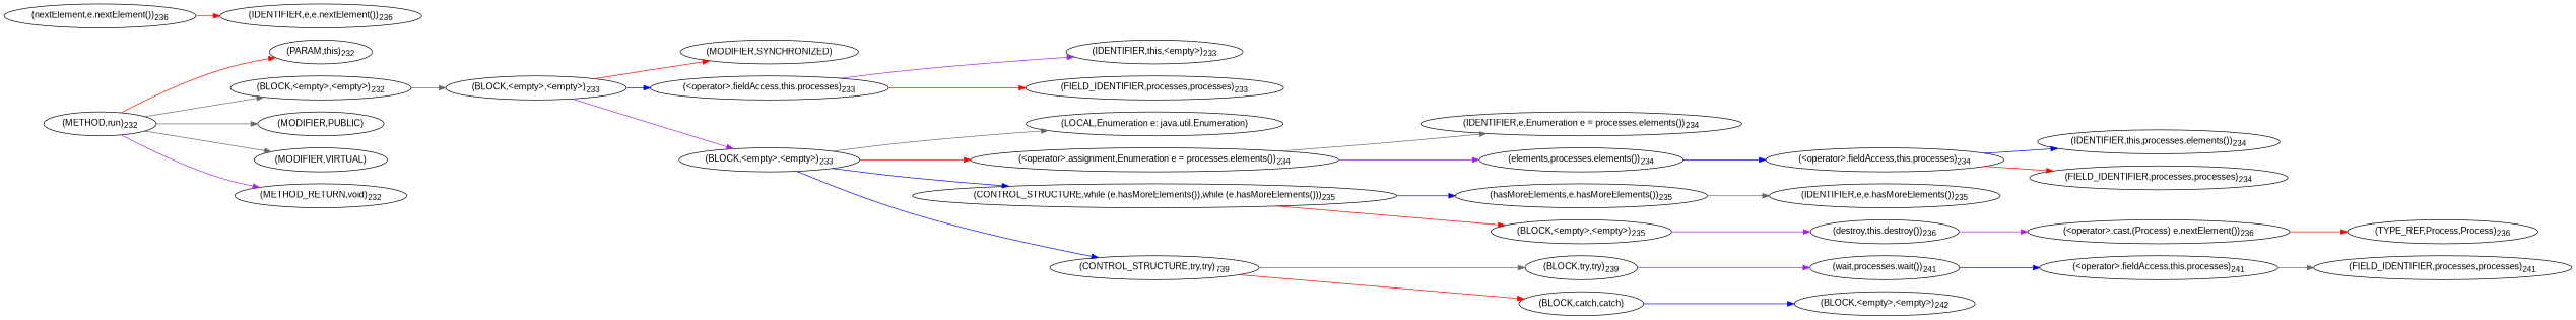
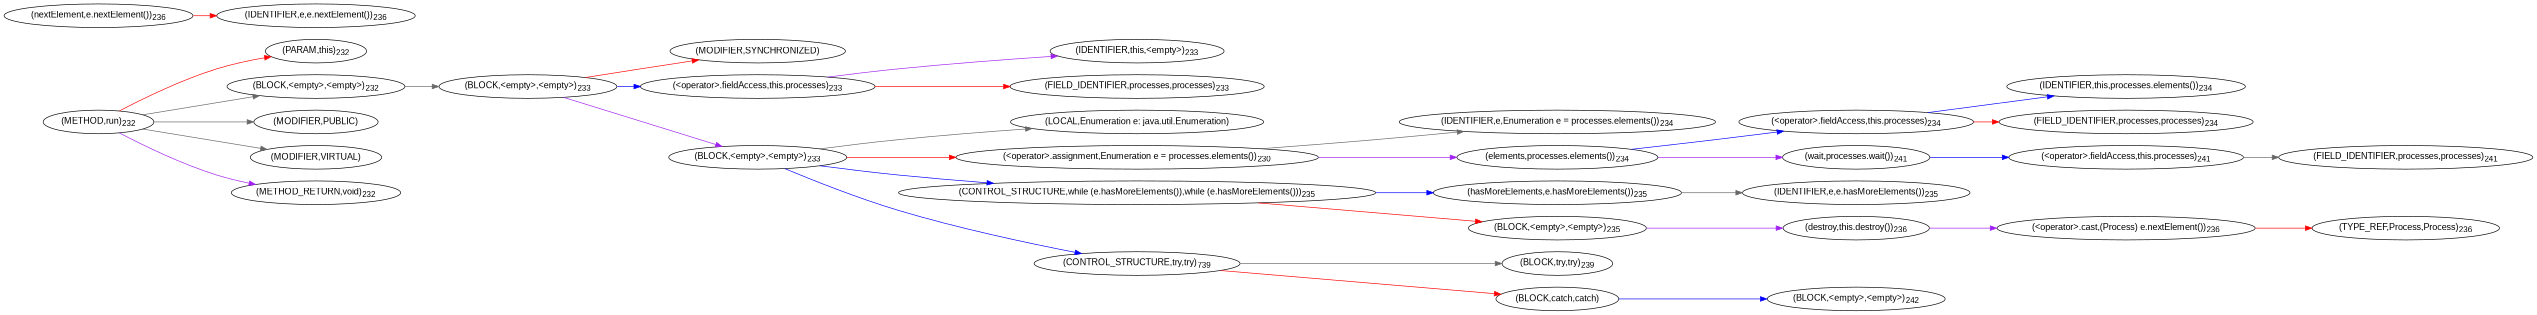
  digraph {
    fontname="Liberation Sans"
    rankdir=LR
    node [fontname="Liberation Sans"]
    edge [color=red fontname="Liberation Sans"]
    n1 [label=<(METHOD,run)<SUB>232</SUB>>]
    n2 [label=<(PARAM,this)<SUB>232</SUB>>]
    n3 [label=<(BLOCK,&lt;empty&gt;,&lt;empty&gt;)<SUB>232</SUB>>]
    n4 [label=<(MODIFIER,PUBLIC)>]
    n5 [label=<(MODIFIER,VIRTUAL)>]
    n6 [label=<(METHOD_RETURN,void)<SUB>232</SUB>>]
    n7 [label=<(BLOCK,&lt;empty&gt;,&lt;empty&gt;)<SUB>233</SUB>>]
    n8 [label=<(MODIFIER,SYNCHRONIZED)>]
    n9 [label=<(&lt;operator&gt;.fieldAccess,this.processes)<SUB>233</SUB>>]
    n10 [label=<(BLOCK,&lt;empty&gt;,&lt;empty&gt;)<SUB>233</SUB>>]
    n11 [label=<(IDENTIFIER,this,&lt;empty&gt;)<SUB>233</SUB>>]
    n12 [label=<(FIELD_IDENTIFIER,processes,processes)<SUB>233</SUB>>]
    n13 [label=<(LOCAL,Enumeration e: java.util.Enumeration)>]
-   n14 [label=<(&lt;operator&gt;.assignment,Enumeration e = processes.elements())<SUB>234</SUB>>]
+   n14 [label=<(&lt;operator&gt;.assignment,Enumeration e = processes.elements())<SUB>230</SUB>>]
    n15 [label=<(CONTROL_STRUCTURE,while (e.hasMoreElements()),while (e.hasMoreElements()))<SUB>235</SUB>>]
    n16 [label=<(CONTROL_STRUCTURE,try,try)<SUB>739</SUB>>]
    n17 [label=<(IDENTIFIER,e,Enumeration e = processes.elements())<SUB>234</SUB>>]
    n18 [label=<(elements,processes.elements())<SUB>234</SUB>>]
    n19 [label=<(hasMoreElements,e.hasMoreElements())<SUB>235</SUB>>]
    n20 [label=<(BLOCK,&lt;empty&gt;,&lt;empty&gt;)<SUB>235</SUB>>]
    n21 [label=<(BLOCK,try,try)<SUB>239</SUB>>]
    n22 [label=<(BLOCK,catch,catch)>]
    n23 [label=<(&lt;operator&gt;.fieldAccess,this.processes)<SUB>234</SUB>>]
    n24 [label=<(IDENTIFIER,this,processes.elements())<SUB>234</SUB>>]
    n25 [label=<(FIELD_IDENTIFIER,processes,processes)<SUB>234</SUB>>]
    n26 [label=<(IDENTIFIER,e,e.hasMoreElements())<SUB>235</SUB>>]
    n27 [label=<(destroy,this.destroy())<SUB>236</SUB>>]
    n28 [label=<(&lt;operator&gt;.cast,(Process) e.nextElement())<SUB>236</SUB>>]
    n29 [label=<(TYPE_REF,Process,Process)<SUB>236</SUB>>]
    n30 [label=<(nextElement,e.nextElement())<SUB>236</SUB>>]
    n31 [label=<(IDENTIFIER,e,e.nextElement())<SUB>236</SUB>>]
    n32 [label=<(wait,processes.wait())<SUB>241</SUB>>]
    n33 [label=<(BLOCK,&lt;empty&gt;,&lt;empty&gt;)<SUB>242</SUB>>]
    n34 [label=<(&lt;operator&gt;.fieldAccess,this.processes)<SUB>241</SUB>>]
    n35 [label=<(FIELD_IDENTIFIER,processes,processes)<SUB>241</SUB>>]
    n1 -> n2
    n1 -> n3 [color=gray40]
    n1 -> n4 [color=gray40]
    n1 -> n5 [color=gray40]
    n1 -> n6 [color=purple]
    n3 -> n7 [color=gray40]
    n7 -> n8
    n7 -> n9 [color=blue]
    n7 -> n10 [color=purple]
    n9 -> n11 [color=purple]
    n9 -> n12
    n10 -> n13 [color=gray40]
    n10 -> n14
    n10 -> n15 [color=blue]
    n10 -> n16 [color=blue]
    n14 -> n17 [color=gray40]
    n14 -> n18 [color=purple]
    n15 -> n19 [color=blue]
    n15 -> n20
    n16 -> n21 [color=gray40]
    n16 -> n22
    n18 -> n23 [color=blue]
    n19 -> n26 [color=gray40]
    n20 -> n27 [color=purple]
-   n21 -> n32 [color=purple]
+   n18 -> n32 [color=purple]
    n22 -> n33 [color=blue]
    n23 -> n24 [color=blue]
    n23 -> n25
    n27 -> n28 [color=purple]
    n28 -> n29
    n30 -> n31
    n32 -> n34 [color=blue]
    n34 -> n35 [color=gray40]
  }
